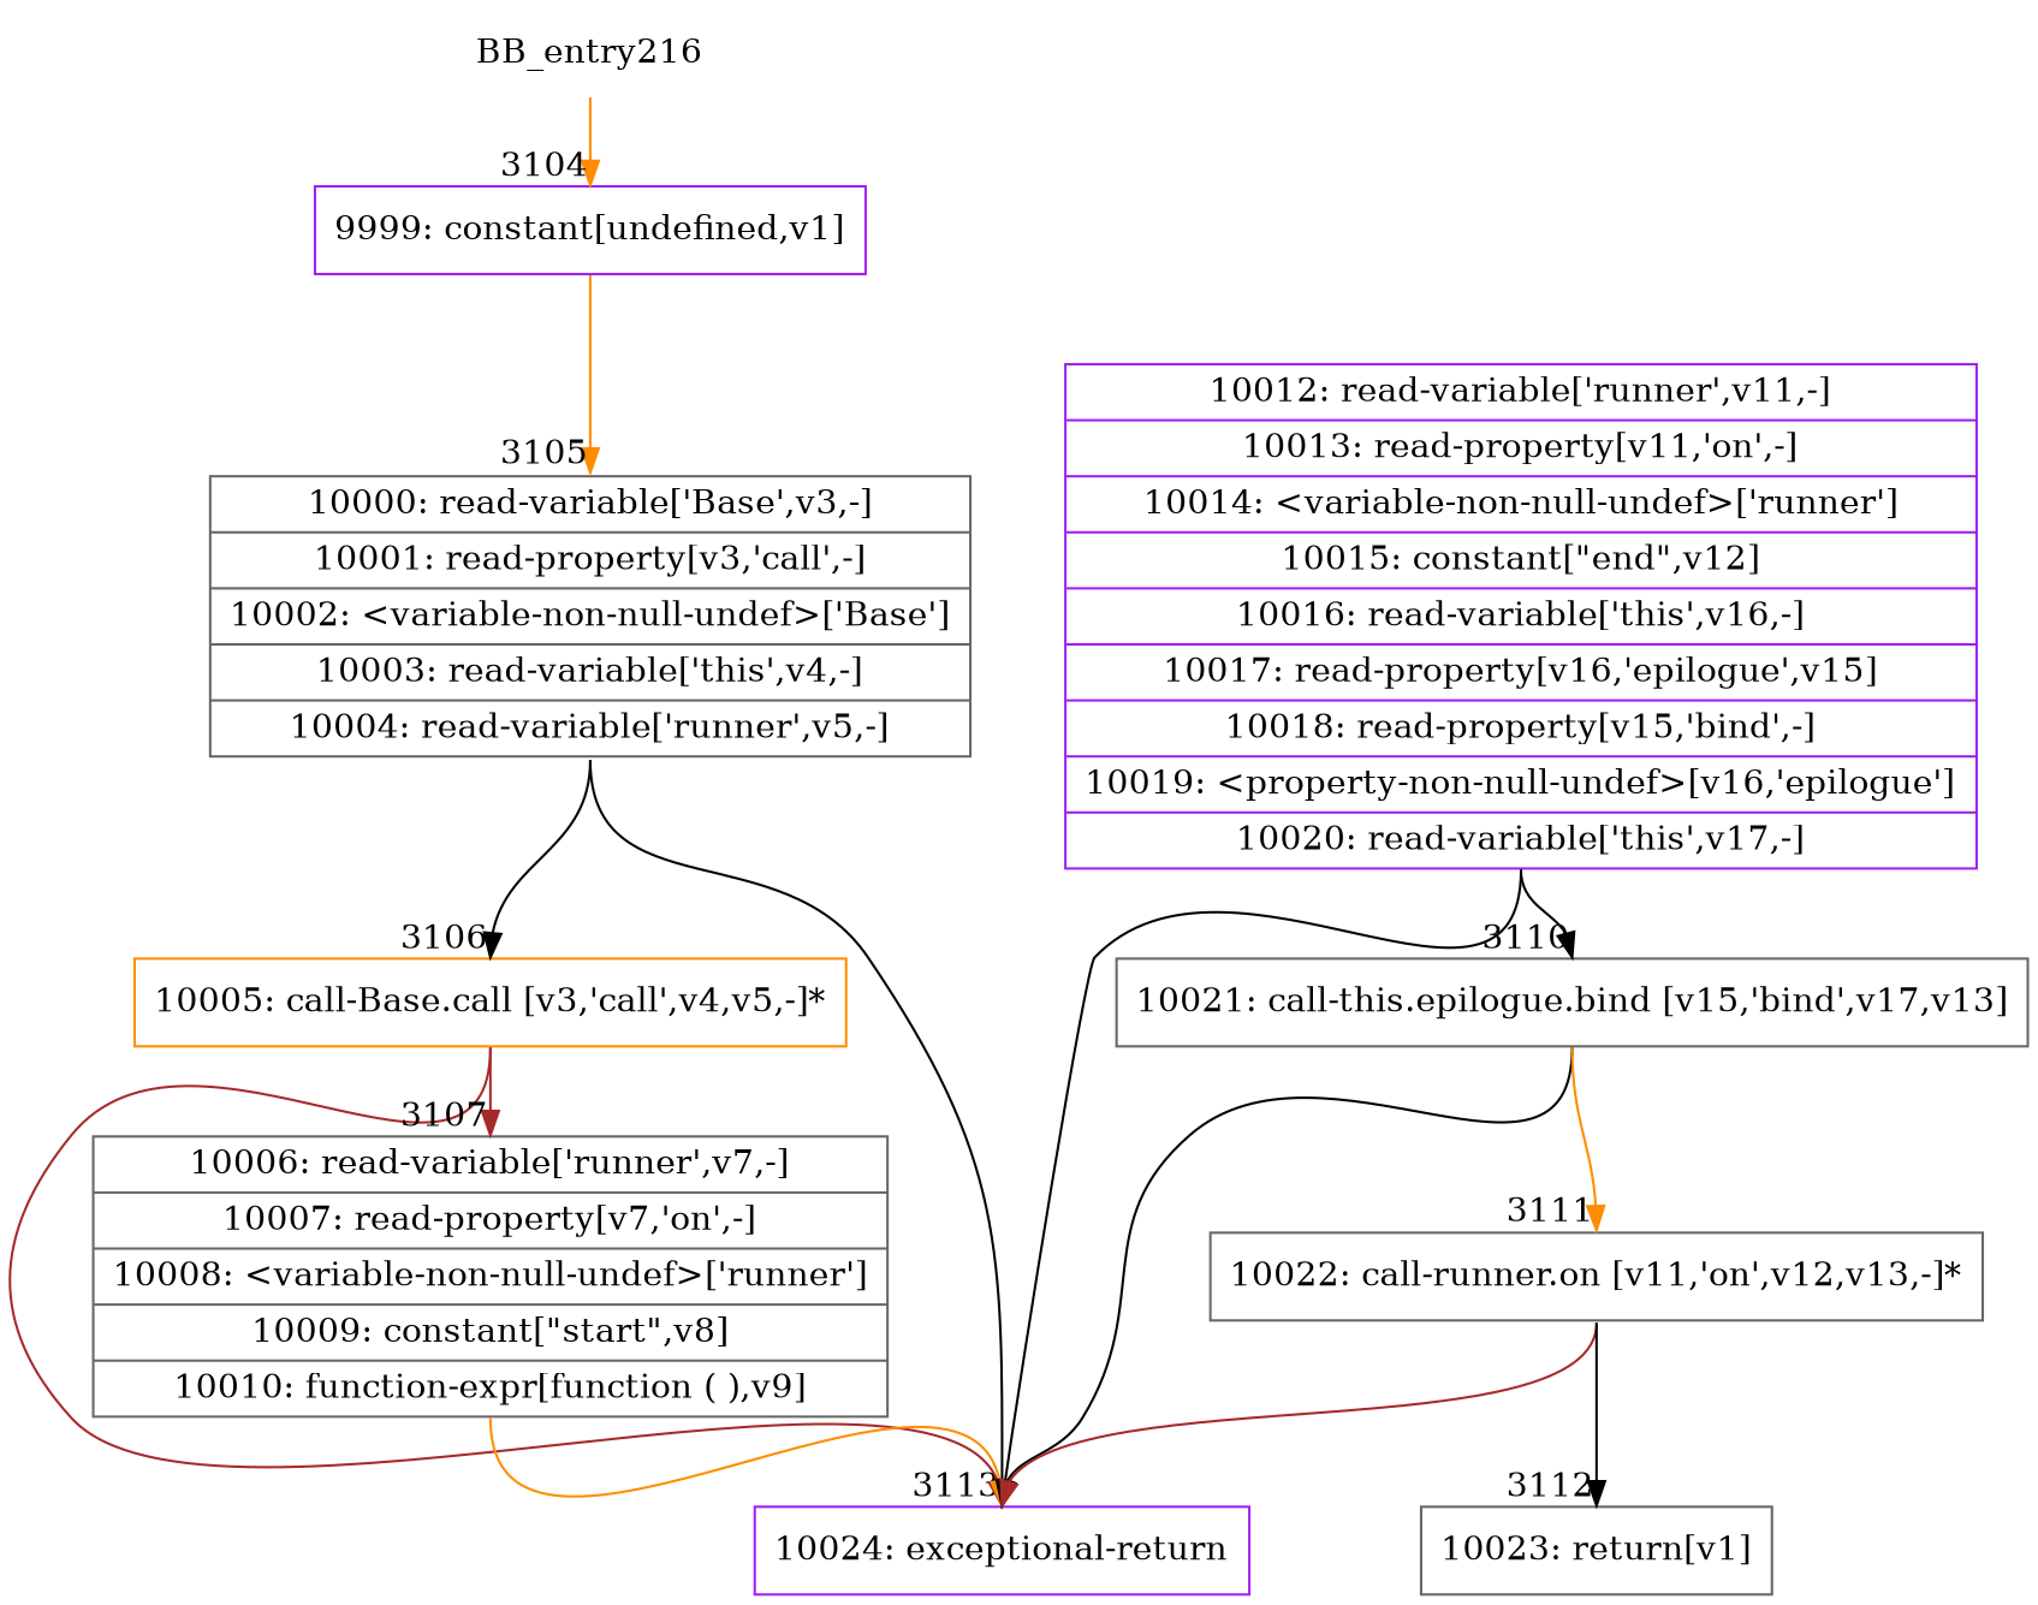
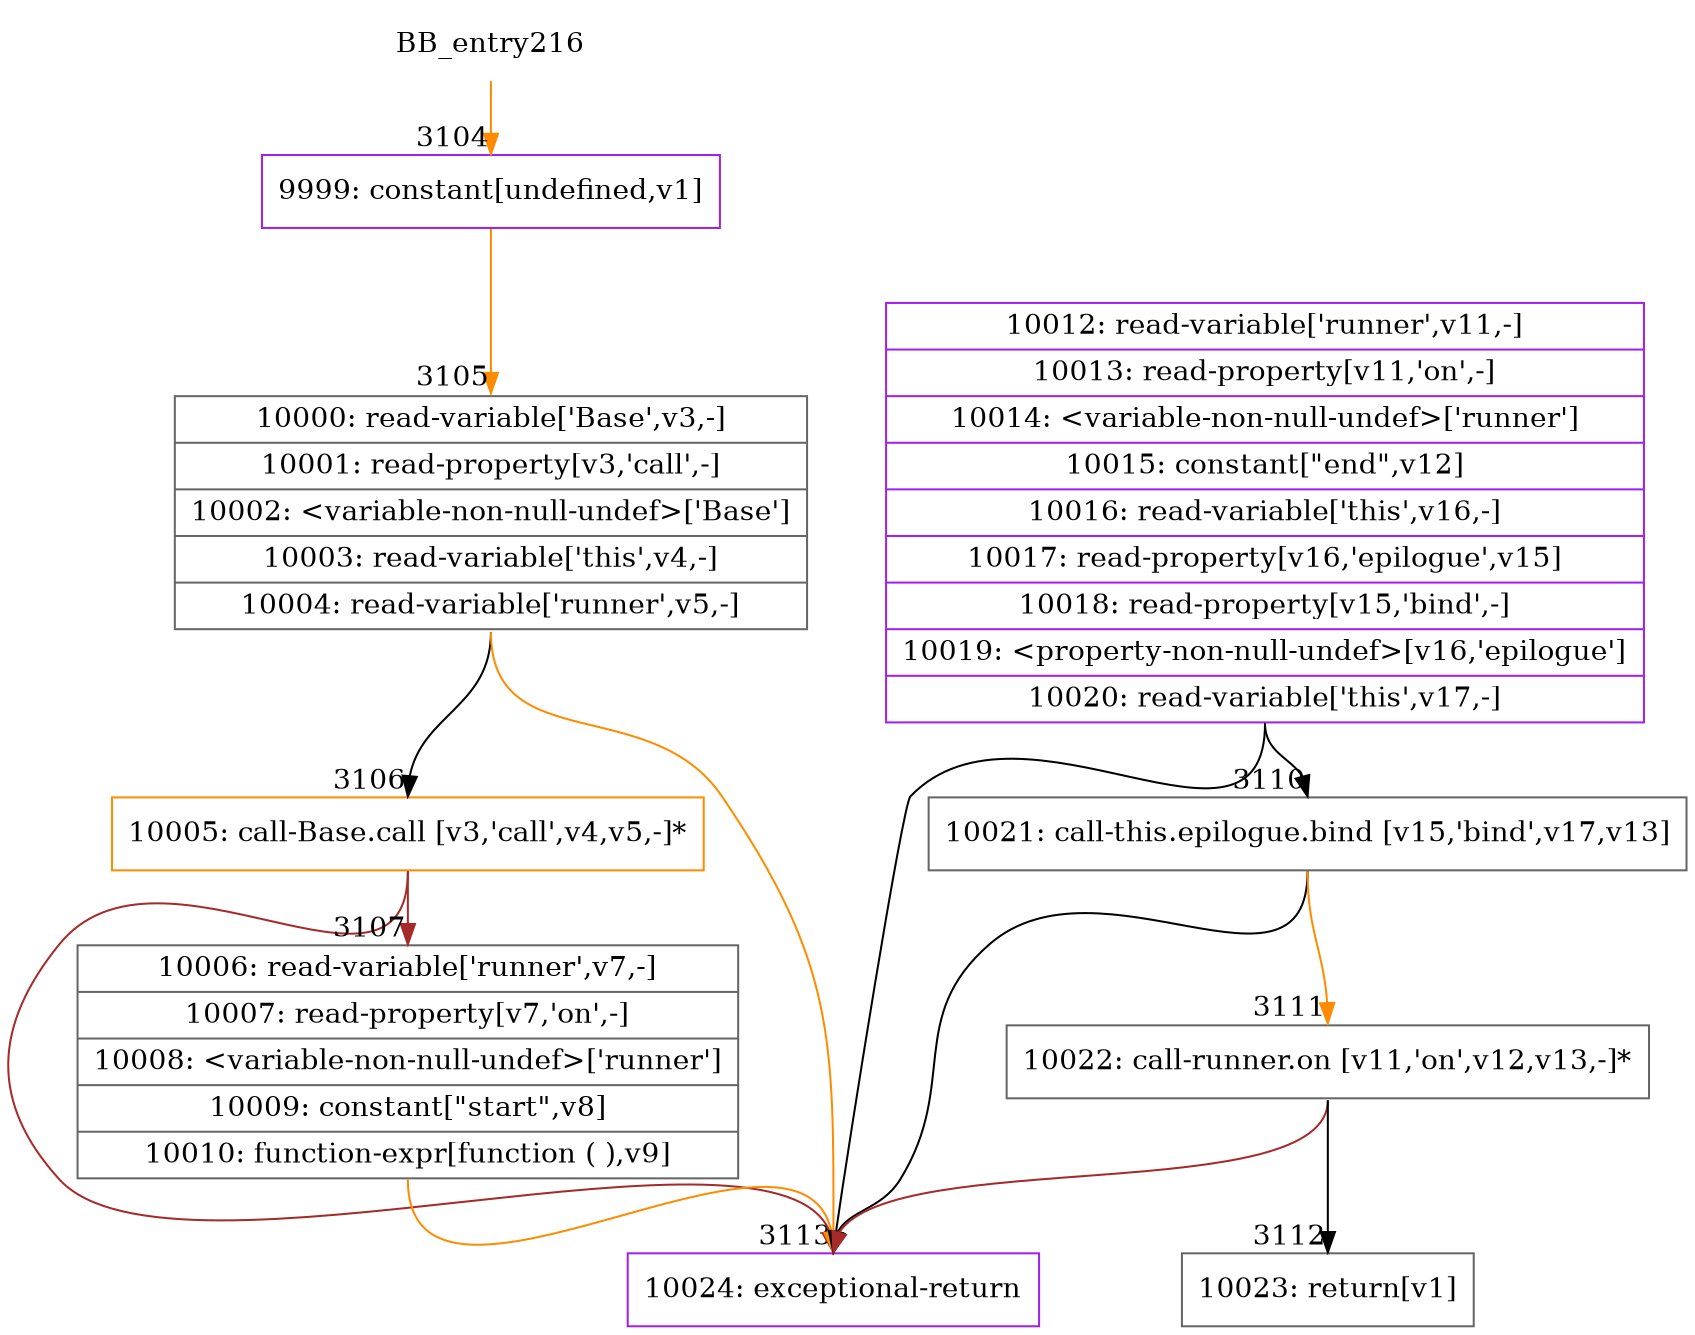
  digraph {
    rankdir=TD
    node [color=gray40 shape=record]
    edge [color=black headport=n tailport=s]
    n1 [color=purple label=BB_entry216 shape=none]
    n2 [color=purple label="{9999: constant[undefined,v1]}"]
    n3 [label="{10000: read-variable['Base',v3,-]|10001: read-property[v3,'call',-]|10002: \<variable-non-null-undef\>['Base']|10003: read-variable['this',v4,-]|10004: read-variable['runner',v5,-]}"]
    n4 [color=darkorange label="{10005: call-Base.call [v3,'call',v4,v5,-]*}"]
    n5 [color=purple label="{10024: exceptional-return}"]
    n6 [label="{10006: read-variable['runner',v7,-]|10007: read-property[v7,'on',-]|10008: \<variable-non-null-undef\>['runner']|10009: constant[\"start\",v8]|10010: function-expr[function ( ),v9]}"]
    n7 [color=purple label="{10012: read-variable['runner',v11,-]|10013: read-property[v11,'on',-]|10014: \<variable-non-null-undef\>['runner']|10015: constant[\"end\",v12]|10016: read-variable['this',v16,-]|10017: read-property[v16,'epilogue',v15]|10018: read-property[v15,'bind',-]|10019: \<property-non-null-undef\>[v16,'epilogue']|10020: read-variable['this',v17,-]}"]
    n8 [label="{10021: call-this.epilogue.bind [v15,'bind',v17,v13]}"]
    n9 [label="{10022: call-runner.on [v11,'on',v12,v13,-]*}"]
    n10 [label="{10023: return[v1]}"]
    n1 -> n2 [color=darkorange headlabel="    3104"]
    n2 -> n3 [color=darkorange headlabel="      3105"]
    n3 -> n4 [headlabel="      3106"]
-   n3 -> n5 [headlabel="      3113"]
+   n3 -> n5 [color=darkorange headlabel="      3113"]
    n4 -> n5 [color=brown]
    n4 -> n6 [color=brown headlabel="      3107"]
    n6 -> n5 [color=darkorange]
    n7 -> n5
    n7 -> n8 [headlabel="      3110"]
    n8 -> n5
    n8 -> n9 [color=darkorange headlabel="      3111"]
    n9 -> n5 [color=brown]
    n9 -> n10 [headlabel="      3112"]
  }
